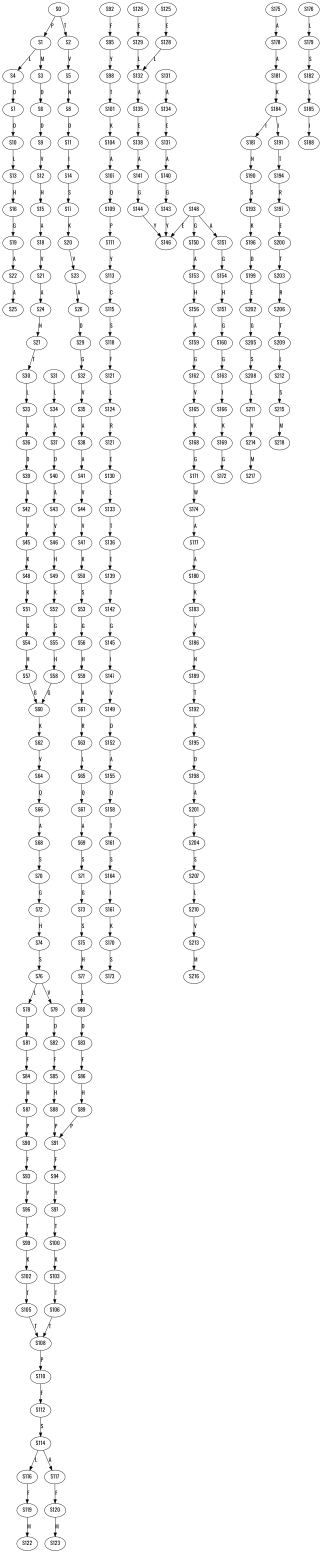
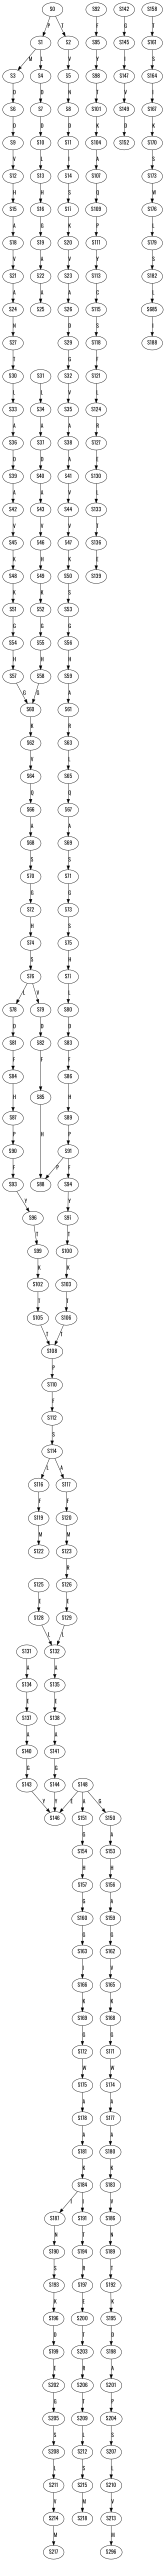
  strict digraph {
    fontname=Oswald
    node [fontname=Oswald]
    edge [fontname=Oswald]
    S0
    S1
    S2
    S3
    S4
    S5
    S6
    S7
    S8
    S9
    S10
    S11
    S12
    S13
    S14
    S15
    S16
    S17
    S18
    S19
    S20
    S21
    S22
    S23
    S24
    S25
    S26
    S27
    S29
    S30
    S32
    S33
    S31
    S34
    S35
    S36
    S37
    S38
    S39
    S40
    S41
    S42
    S43
    S44
    S45
    S46
    S47
    S48
    S49
    S50
    S51
    S52
    S53
    S54
    S55
    S56
    S57
    S58
    S59
    S60
    S61
    S62
    S63
    S64
    S65
    S66
    S67
    S68
    S69
    S70
    S71
    S72
    S73
    S74
    S75
    S76
    S77
    S78
    S79
    S80
    S81
    S82
    S83
    S84
    S85
    S86
    S87
    S88
    S89
    S90
    S91
    S93
    S94
    S92
    S95
    S96
    S97
    S98
    S99
    S100
    S101
    S102
    S103
    S104
    S105
    S106
    S107
    S108
    S109
    S110
    S111
    S112
    S113
    S114
    S115
    S116
    S117
    S118
    S119
    S120
    S121
    S122
    S123
    S124
    S126
    S127
    S125
    S128
    S129
    S130
    S132
    S133
    S131
    S134
    S135
    S136
    S137
    S138
    S139
    S140
    S141
    S142
    S143
    S144
    S145
    S146
    S147
    S149
    S148
    S150
    S151
    S152
    S153
    S154
-   S155
    S156
    S157
    S158
    S159
    S160
    S161
    S162
    S163
    S164
    S165
    S166
    S167
    S168
    S169
    S170
    S171
    S172
    S173
    S174
    S175
    S176
    S177
    S178
    S179
    S180
    S181
    S182
    S183
    S184
-   S185
+   S185 [label=S685]
    S186
    S187
    S191
    S188
    S189
    S190
    S192
    S193
    S194
    S195
    S196
    S197
    S198
    S199
    S200
    S201
    S202
    S203
    S204
    S205
    S206
    S207
    S208
    S209
    S210
    S211
    S212
    S213
    S214
    S215
-   S216
+   S216 [label=S296]
    S217
    S218
    S0 -> S1 [label=P]
    S0 -> S2 [label=T]
    S1 -> S3 [label=M]
    S1 -> S4 [label=L]
    S2 -> S5 [label=V]
    S3 -> S6 [label=D]
    S4 -> S7 [label=D]
    S5 -> S8 [label=N]
    S6 -> S9 [label=D]
    S7 -> S10 [label=D]
    S8 -> S11 [label=D]
    S9 -> S12 [label=V]
    S10 -> S13 [label=L]
    S11 -> S14 [label=I]
    S12 -> S15 [label=H]
    S13 -> S16 [label=H]
    S14 -> S17 [label=S]
    S15 -> S18 [label=A]
    S16 -> S19 [label=G]
    S17 -> S20 [label=K]
    S18 -> S21 [label=V]
    S19 -> S22 [label=A]
    S20 -> S23 [label=V]
    S21 -> S24 [label=A]
    S22 -> S25 [label=A]
    S23 -> S26 [label=A]
    S24 -> S27 [label=N]
    S26 -> S29 [label=D]
    S27 -> S30 [label=T]
    S29 -> S32 [label=G]
    S30 -> S33 [label=L]
    S32 -> S35 [label=V]
    S33 -> S36 [label=A]
    S31 -> S34 [label=L]
    S34 -> S37 [label=A]
    S35 -> S38 [label=A]
    S36 -> S39 [label=D]
    S37 -> S40 [label=D]
    S38 -> S41 [label=A]
    S39 -> S42 [label=A]
    S40 -> S43 [label=A]
    S41 -> S44 [label=V]
    S42 -> S45 [label=V]
    S43 -> S46 [label=V]
    S44 -> S47 [label=V]
    S45 -> S48 [label=K]
    S46 -> S49 [label=H]
    S47 -> S50 [label=K]
    S48 -> S51 [label=K]
    S49 -> S52 [label=K]
    S50 -> S53 [label=S]
    S51 -> S54 [label=G]
    S52 -> S55 [label=G]
    S53 -> S56 [label=G]
    S54 -> S57 [label=H]
    S55 -> S58 [label=H]
    S56 -> S59 [label=H]
    S57 -> S60 [label=G]
    S58 -> S60 [label=G]
    S59 -> S61 [label=A]
    S60 -> S62 [label=K]
    S61 -> S63 [label=R]
    S62 -> S64 [label=V]
    S63 -> S65 [label=L]
    S64 -> S66 [label=Q]
    S65 -> S67 [label=Q]
    S66 -> S68 [label=A]
    S67 -> S69 [label=A]
    S68 -> S70 [label=S]
    S69 -> S71 [label=S]
    S70 -> S72 [label=G]
    S71 -> S73 [label=G]
    S72 -> S74 [label=H]
    S73 -> S75 [label=S]
    S74 -> S76 [label=S]
    S75 -> S77 [label=H]
    S76 -> S78 [label=L]
    S76 -> S79 [label=V]
    S77 -> S80 [label=L]
    S78 -> S81 [label=D]
    S79 -> S82 [label=D]
    S80 -> S83 [label=D]
    S81 -> S84 [label=F]
    S82 -> S85 [label=F]
    S83 -> S86 [label=F]
    S84 -> S87 [label=H]
    S85 -> S88 [label=H]
    S86 -> S89 [label=H]
    S87 -> S90 [label=P]
-   S88 -> S91 [label=P]
+   S91 -> S88 [label=P]
    S89 -> S91 [label=P]
    S90 -> S93 [label=F]
    S91 -> S94 [label=F]
    S93 -> S96 [label=Y]
    S94 -> S97 [label=Y]
    S92 -> S95 [label=F]
    S95 -> S98 [label=Y]
    S96 -> S99 [label=T]
    S97 -> S100 [label=T]
    S98 -> S101 [label=T]
    S99 -> S102 [label=K]
    S100 -> S103 [label=K]
    S101 -> S104 [label=K]
    S102 -> S105 [label=T]
    S103 -> S106 [label=T]
    S104 -> S107 [label=A]
    S105 -> S108 [label=T]
    S106 -> S108 [label=T]
    S107 -> S109 [label=Q]
    S108 -> S110 [label=P]
    S109 -> S111 [label=P]
    S110 -> S112 [label=F]
    S111 -> S113 [label=Y]
    S112 -> S114 [label=S]
    S113 -> S115 [label=C]
    S114 -> S116 [label=L]
    S114 -> S117 [label=A]
    S115 -> S118 [label=S]
    S116 -> S119 [label=F]
    S117 -> S120 [label=F]
    S118 -> S121 [label=F]
    S119 -> S122 [label=M]
    S120 -> S123 [label=M]
    S121 -> S124 [label=L]
+   S123 -> S126 [label=R]
    S124 -> S127 [label=R]
    S126 -> S129 [label=E]
    S127 -> S130 [label=E]
    S125 -> S128 [label=E]
    S128 -> S132 [label=L]
    S129 -> S132 [label=L]
    S130 -> S133 [label=L]
    S132 -> S135 [label=A]
    S133 -> S136 [label=T]
    S131 -> S134 [label=A]
    S134 -> S137 [label=E]
    S135 -> S138 [label=E]
    S136 -> S139 [label=E]
    S137 -> S140 [label=A]
    S138 -> S141 [label=A]
-   S139 -> S142 [label=T]
    S140 -> S143 [label=G]
    S141 -> S144 [label=G]
    S142 -> S145 [label=G]
    S143 -> S146 [label=Y]
    S144 -> S146 [label=Y]
    S145 -> S147 [label=I]
    S147 -> S149 [label=V]
    S149 -> S152 [label=D]
    S148 -> S146 [label=E]
    S148 -> S150 [label=G]
    S148 -> S151 [label=A]
    S150 -> S153 [label=A]
    S151 -> S154 [label=G]
-   S152 -> S155 [label=A]
    S153 -> S156 [label=H]
    S154 -> S157 [label=H]
-   S155 -> S158 [label=Q]
    S156 -> S159 [label=A]
    S157 -> S160 [label=G]
    S158 -> S161 [label=T]
    S159 -> S162 [label=G]
    S160 -> S163 [label=G]
    S161 -> S164 [label=S]
    S162 -> S165 [label=V]
    S163 -> S166 [label=I]
    S164 -> S167 [label=I]
    S165 -> S168 [label=K]
    S166 -> S169 [label=K]
    S167 -> S170 [label=K]
    S168 -> S171 [label=G]
    S169 -> S172 [label=G]
    S170 -> S173 [label=S]
    S171 -> S174 [label=W]
+   S172 -> S175 [label=W]
+   S173 -> S176 [label=W]
    S174 -> S177 [label=A]
    S175 -> S178 [label=A]
    S176 -> S179 [label=L]
    S177 -> S180 [label=A]
    S178 -> S181 [label=A]
    S179 -> S182 [label=S]
    S180 -> S183 [label=K]
    S181 -> S184 [label=K]
    S182 -> S185 [label=L]
    S183 -> S186 [label=V]
    S184 -> S187 [label=I]
    S184 -> S191 [label=I]
    S185 -> S188 [label=I]
    S186 -> S189 [label=N]
    S187 -> S190 [label=N]
    S191 -> S194 [label=T]
    S189 -> S192 [label=T]
    S190 -> S193 [label=S]
    S192 -> S195 [label=K]
    S193 -> S196 [label=K]
    S194 -> S197 [label=R]
    S195 -> S198 [label=D]
    S196 -> S199 [label=D]
    S197 -> S200 [label=E]
    S198 -> S201 [label=A]
    S199 -> S202 [label=E]
    S200 -> S203 [label=T]
    S201 -> S204 [label=P]
    S202 -> S205 [label=G]
    S203 -> S206 [label=R]
    S204 -> S207 [label=S]
    S205 -> S208 [label=S]
    S206 -> S209 [label=T]
    S207 -> S210 [label=L]
    S208 -> S211 [label=L]
    S209 -> S212 [label=L]
    S210 -> S213 [label=V]
    S211 -> S214 [label=V]
    S212 -> S215 [label=S]
    S213 -> S216 [label=M]
    S214 -> S217 [label=M]
    S215 -> S218 [label=M]
  }
